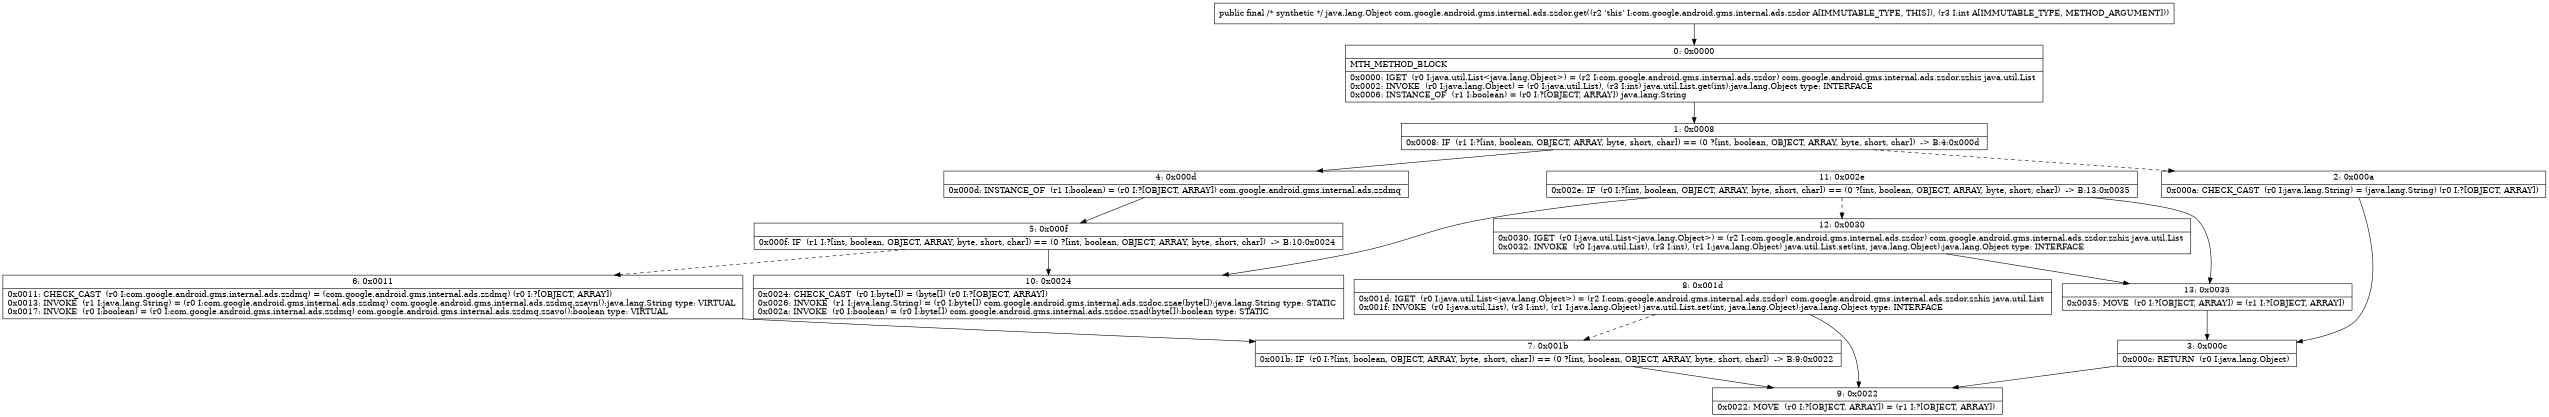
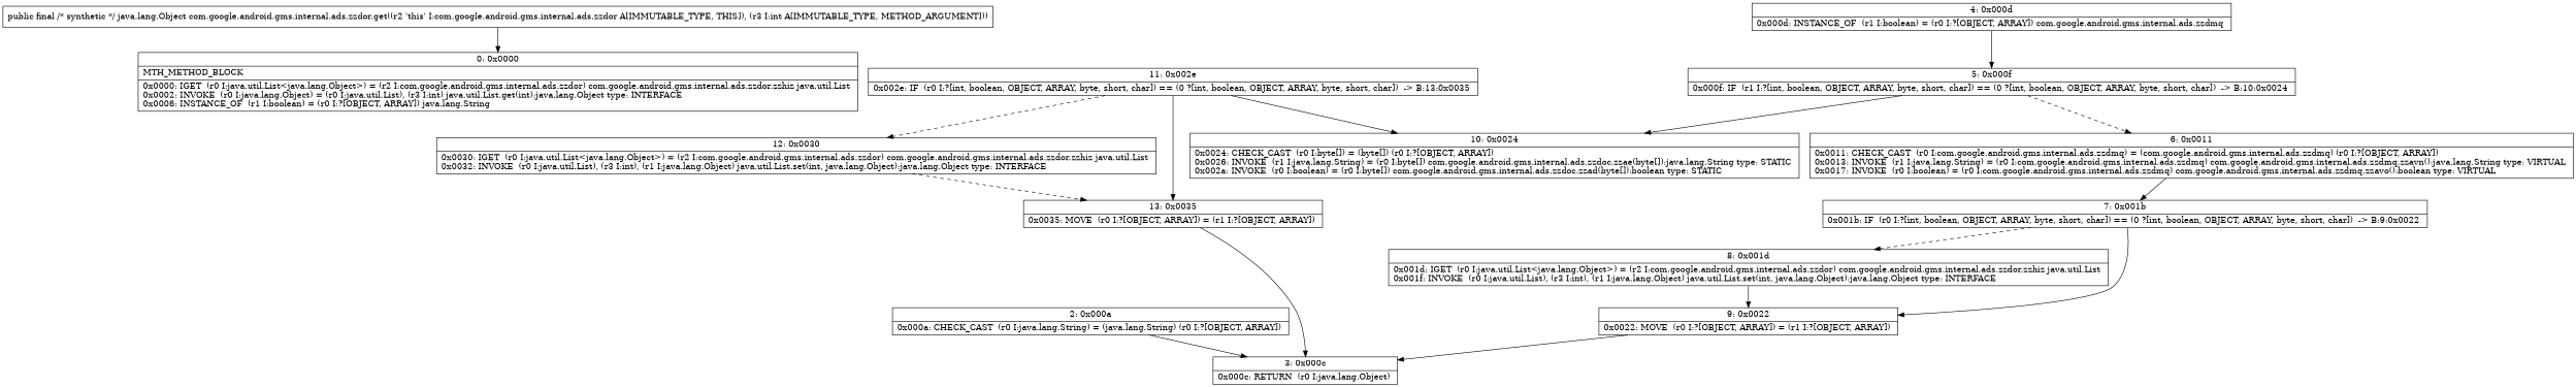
  digraph {
    node [shape=record]
    n1 [label="{0\:\ 0x0000|MTH_METHOD_BLOCK\l|0x0000: IGET  (r0 I:java.util.List\<java.lang.Object\>) = (r2 I:com.google.android.gms.internal.ads.zzdor) com.google.android.gms.internal.ads.zzdor.zzhiz java.util.List \l0x0002: INVOKE  (r0 I:java.lang.Object) = (r0 I:java.util.List), (r3 I:int) java.util.List.get(int):java.lang.Object type: INTERFACE \l0x0006: INSTANCE_OF  (r1 I:boolean) = (r0 I:?[OBJECT, ARRAY]) java.lang.String \l}"]
-   n2 [label="{1\:\ 0x0008|0x0008: IF  (r1 I:?[int, boolean, OBJECT, ARRAY, byte, short, char]) == (0 ?[int, boolean, OBJECT, ARRAY, byte, short, char])  \-\> B:4:0x000d \l}"]
    n3 [label="{2\:\ 0x000a|0x000a: CHECK_CAST  (r0 I:java.lang.String) = (java.lang.String) (r0 I:?[OBJECT, ARRAY]) \l}"]
    n4 [label="{4\:\ 0x000d|0x000d: INSTANCE_OF  (r1 I:boolean) = (r0 I:?[OBJECT, ARRAY]) com.google.android.gms.internal.ads.zzdmq \l}"]
    n5 [label="{3\:\ 0x000c|0x000c: RETURN  (r0 I:java.lang.Object) \l}"]
    n6 [label="{5\:\ 0x000f|0x000f: IF  (r1 I:?[int, boolean, OBJECT, ARRAY, byte, short, char]) == (0 ?[int, boolean, OBJECT, ARRAY, byte, short, char])  \-\> B:10:0x0024 \l}"]
    n7 [label="{6\:\ 0x0011|0x0011: CHECK_CAST  (r0 I:com.google.android.gms.internal.ads.zzdmq) = (com.google.android.gms.internal.ads.zzdmq) (r0 I:?[OBJECT, ARRAY]) \l0x0013: INVOKE  (r1 I:java.lang.String) = (r0 I:com.google.android.gms.internal.ads.zzdmq) com.google.android.gms.internal.ads.zzdmq.zzavn():java.lang.String type: VIRTUAL \l0x0017: INVOKE  (r0 I:boolean) = (r0 I:com.google.android.gms.internal.ads.zzdmq) com.google.android.gms.internal.ads.zzdmq.zzavo():boolean type: VIRTUAL \l}"]
    n8 [label="{10\:\ 0x0024|0x0024: CHECK_CAST  (r0 I:byte[]) = (byte[]) (r0 I:?[OBJECT, ARRAY]) \l0x0026: INVOKE  (r1 I:java.lang.String) = (r0 I:byte[]) com.google.android.gms.internal.ads.zzdoc.zzae(byte[]):java.lang.String type: STATIC \l0x002a: INVOKE  (r0 I:boolean) = (r0 I:byte[]) com.google.android.gms.internal.ads.zzdoc.zzad(byte[]):boolean type: STATIC \l}"]
    n9 [label="{7\:\ 0x001b|0x001b: IF  (r0 I:?[int, boolean, OBJECT, ARRAY, byte, short, char]) == (0 ?[int, boolean, OBJECT, ARRAY, byte, short, char])  \-\> B:9:0x0022 \l}"]
    n10 [label="{8\:\ 0x001d|0x001d: IGET  (r0 I:java.util.List\<java.lang.Object\>) = (r2 I:com.google.android.gms.internal.ads.zzdor) com.google.android.gms.internal.ads.zzdor.zzhiz java.util.List \l0x001f: INVOKE  (r0 I:java.util.List), (r3 I:int), (r1 I:java.lang.Object) java.util.List.set(int, java.lang.Object):java.lang.Object type: INTERFACE \l}"]
    n11 [label="{9\:\ 0x0022|0x0022: MOVE  (r0 I:?[OBJECT, ARRAY]) = (r1 I:?[OBJECT, ARRAY]) \l}"]
    n12 [label="{11\:\ 0x002e|0x002e: IF  (r0 I:?[int, boolean, OBJECT, ARRAY, byte, short, char]) == (0 ?[int, boolean, OBJECT, ARRAY, byte, short, char])  \-\> B:13:0x0035 \l}"]
    n13 [label="{12\:\ 0x0030|0x0030: IGET  (r0 I:java.util.List\<java.lang.Object\>) = (r2 I:com.google.android.gms.internal.ads.zzdor) com.google.android.gms.internal.ads.zzdor.zzhiz java.util.List \l0x0032: INVOKE  (r0 I:java.util.List), (r3 I:int), (r1 I:java.lang.Object) java.util.List.set(int, java.lang.Object):java.lang.Object type: INTERFACE \l}"]
    n14 [label="{13\:\ 0x0035|0x0035: MOVE  (r0 I:?[OBJECT, ARRAY]) = (r1 I:?[OBJECT, ARRAY]) \l}"]
    n15 [label="{public final \/* synthetic *\/ java.lang.Object com.google.android.gms.internal.ads.zzdor.get((r2 'this' I:com.google.android.gms.internal.ads.zzdor A[IMMUTABLE_TYPE, THIS]), (r3 I:int A[IMMUTABLE_TYPE, METHOD_ARGUMENT])) }"]
-   n1 -> n2
-   n2 -> n3 [style=dashed]
-   n2 -> n4
    n3 -> n5
    n4 -> n6
    n6 -> n7 [style=dashed]
    n6 -> n8
    n7 -> n9
-   n10 -> n9 [style=dashed]
+   n9 -> n10 [style=dashed]
    n9 -> n11
    n10 -> n11
-   n5 -> n11
+   n11 -> n5
    n12 -> n8
    n12 -> n13 [style=dashed]
    n12 -> n14
-   n13 -> n14
+   n13 -> n14 [style=dashed]
    n14 -> n5
    n15 -> n1
  }
